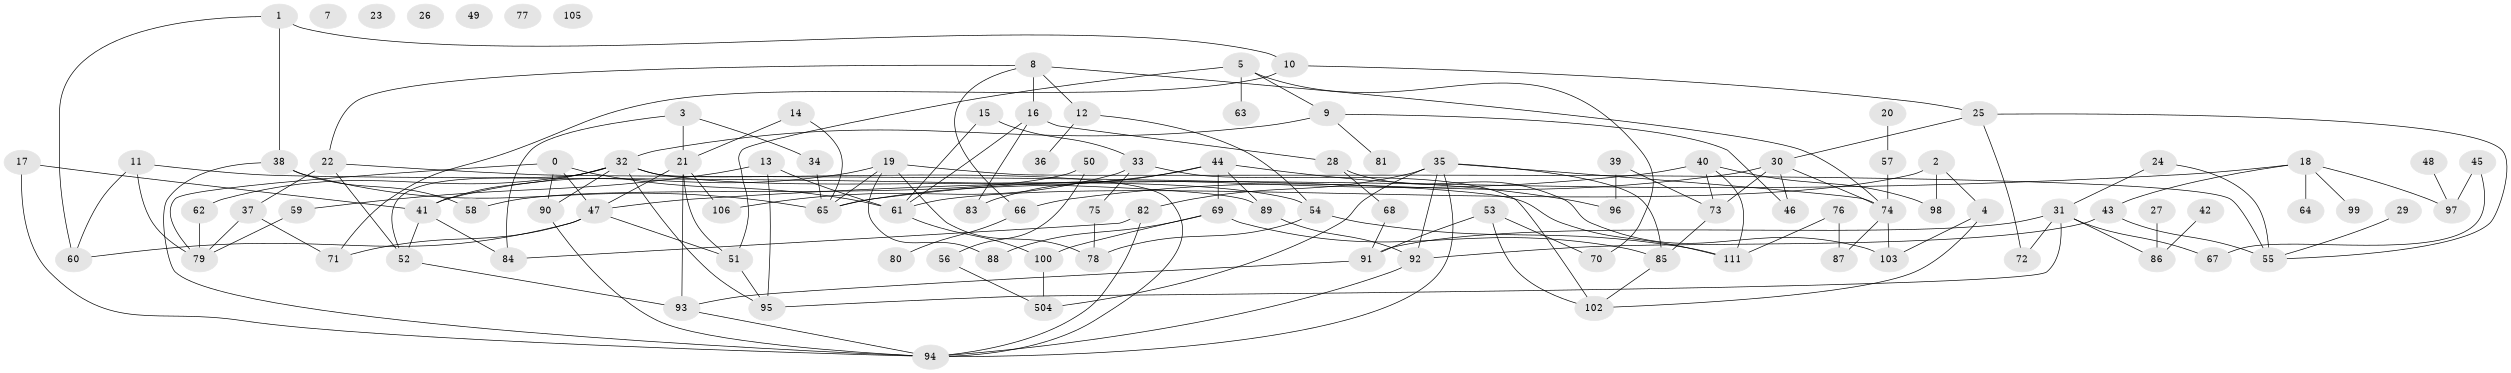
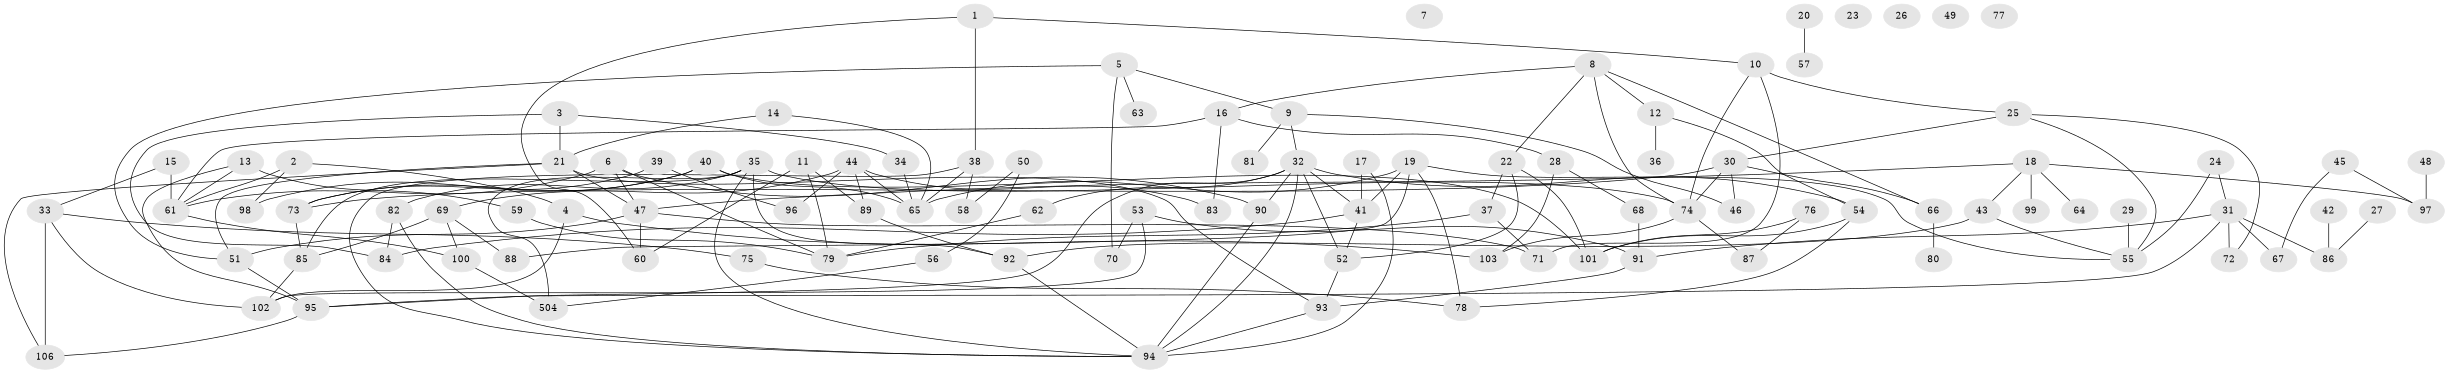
  graph {
    node [color=gray90 style=filled]
    1
    10
    38
    60
    74
    25
    71
    94
    65
    58
    2
    4
    61
    98
    102
    103
    100
    3
    21
    34
    84
    51
    47
    93
    106
    5
    9
    63
    70
    32
    46
    81
    95
-   6 [label=0]
+   6
    79
    90
    7
    8
    12
    16
    22
    66
    36
    54
    28
    83
    37
    52
-   101 [label=111]
+   101
    80
    87
    41
    62
    55
    30
    72
    11
    89
    92
    78
    13
    59
    14
    15
    33
    75
    68
    17
    18
    43
    64
    97
    99
    19
    88
    20
    57
    23
    24
    31
    86
    67
    91
    73
    26
    27
    29
    85
    35
    82
    n91 [label=504]
    39
    96
    40
    42
    44
    69
    45
    48
    49
    50
    56
    53
    76
    77
-   105
    1 -- 10
    1 -- 38
    1 -- 60
-   57 -- 74
+   10 -- 74
    10 -- 25
    10 -- 71
    38 -- 94
    38 -- 65
    38 -- 58
    74 -- 103
    74 -- 87
    25 -- 55
    25 -- 30
    25 -- 72
    2 -- 4
    2 -- 61
    2 -- 98
    4 -- 102
    4 -- 103
    61 -- 100
    100 -- n91
    3 -- 21
    3 -- 34
    3 -- 84
    21 -- 51
    21 -- 47
    21 -- 93
    21 -- 106
    34 -- 65
    51 -- 95
    47 -- 60
    47 -- 71
    47 -- 51
    93 -- 94
    5 -- 51
    5 -- 9
    5 -- 63
    5 -- 70
    9 -- 32
    9 -- 46
    9 -- 81
    32 -- 94
    32 -- 95
    32 -- 90
    32 -- 54
    32 -- 52
    32 -- 41
    32 -- 62
+   95 -- 106
    6 -- 61
    6 -- 47
    6 -- 79
    6 -- 90
    90 -- 94
    8 -- 74
    8 -- 12
    8 -- 16
    8 -- 22
    8 -- 66
    12 -- 36
    12 -- 54
    16 -- 61
    16 -- 28
    16 -- 83
    22 -- 37
    22 -- 52
    22 -- 101
    66 -- 80
    54 -- 101
    54 -- 78
    28 -- 103
    28 -- 68
    37 -- 71
    37 -- 79
    52 -- 93
    41 -- 84
    41 -- 52
    62 -- 79
    30 -- 74
    30 -- 46
    30 -- 66
    30 -- 73
    11 -- 60
    11 -- 79
    11 -- 89
    89 -- 92
    92 -- 94
    13 -- 61
    13 -- 95
    13 -- 59
    59 -- 79
    14 -- 65
    14 -- 21
    15 -- 61
    15 -- 33
    33 -- 102
    33 -- 106
    33 -- 75
    75 -- 78
    68 -- 91
    17 -- 94
    17 -- 41
    18 -- 47
    18 -- 43
    18 -- 64
    18 -- 97
    18 -- 99
    43 -- 55
    43 -- 92
    19 -- 65
    19 -- 41
    19 -- 55
    19 -- 78
    19 -- 88
    20 -- 57
    24 -- 55
    24 -- 31
    31 -- 95
    31 -- 72
    31 -- 86
    31 -- 67
    31 -- 91
    91 -- 93
    73 -- 85
    27 -- 86
    29 -- 55
    85 -- 102
    35 -- 74
    35 -- 94
    35 -- 92
    35 -- 85
    35 -- 82
    35 -- n91
    82 -- 94
    82 -- 84
    39 -- 73
    39 -- 96
    40 -- 65
    40 -- 98
    40 -- 101
    40 -- 73
    42 -- 86
    44 -- 65
    44 -- 83
    44 -- 89
    44 -- 96
    44 -- 69
    69 -- 100
    69 -- 88
    69 -- 85
    45 -- 97
    45 -- 67
    48 -- 97
    50 -- 58
    50 -- 56
    56 -- n91
    53 -- 102
    53 -- 70
    53 -- 91
    76 -- 101
    76 -- 87
  }
